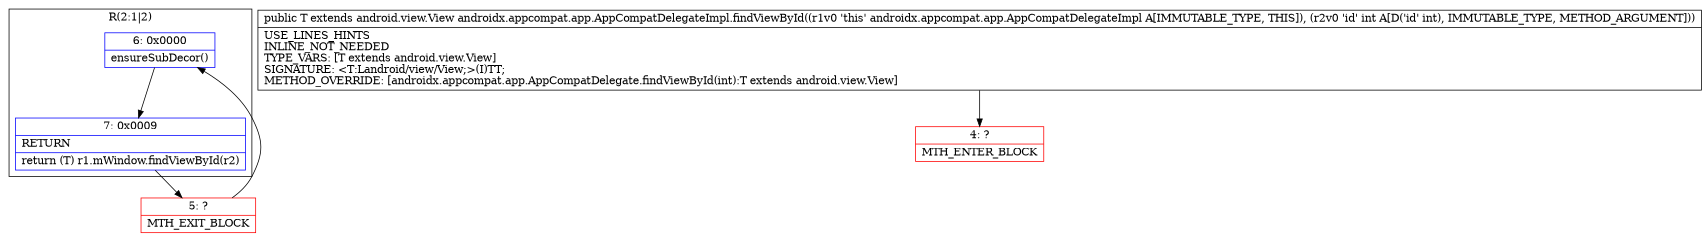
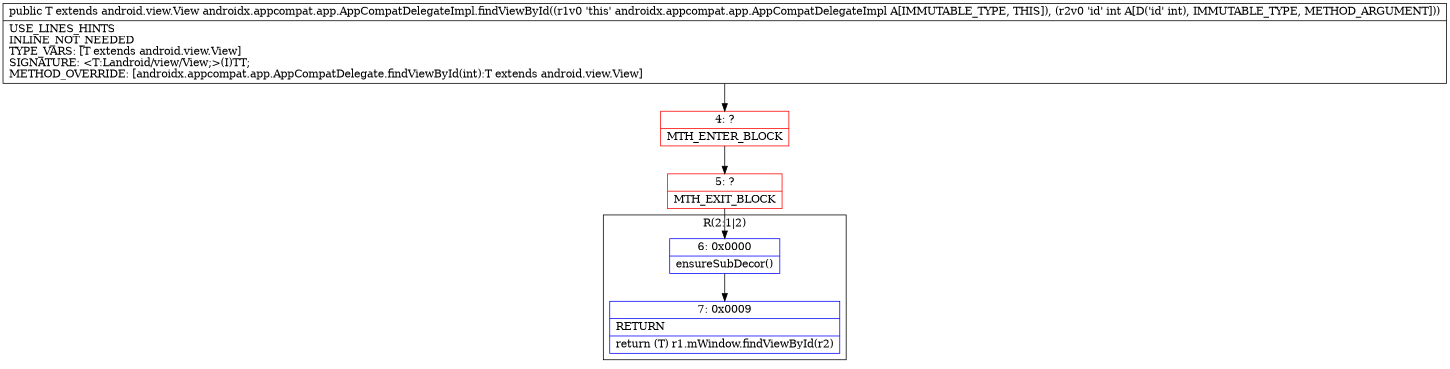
  digraph {
    node [color=blue shape=record]
    n1 [label="{6\:\ 0x0000|ensureSubDecor()\l}"]
    n2 [label="{7\:\ 0x0009|RETURN\l|return (T) r1.mWindow.findViewById(r2)\l}"]
    n3 [color=red label="{5\:\ ?|MTH_EXIT_BLOCK\l}"]
    n4 [color=red label="{4\:\ ?|MTH_ENTER_BLOCK\l}"]
    n5 [label="{public T extends android.view.View androidx.appcompat.app.AppCompatDelegateImpl.findViewById((r1v0 'this' androidx.appcompat.app.AppCompatDelegateImpl A[IMMUTABLE_TYPE, THIS]), (r2v0 'id' int A[D('id' int), IMMUTABLE_TYPE, METHOD_ARGUMENT]))  | USE_LINES_HINTS\lINLINE_NOT_NEEDED\lTYPE_VARS: [T extends android.view.View]\lSIGNATURE: \<T:Landroid\/view\/View;\>(I)TT;\lMETHOD_OVERRIDE: [androidx.appcompat.app.AppCompatDelegate.findViewById(int):T extends android.view.View]\l}" color=""]
    subgraph cluster_1 {
      label="R(2:1|2)"
      n1
      n2
    }
    n1 -> n2
-   n2 -> n3
+   n4 -> n3
    n3 -> n1
    n5 -> n4
  }
